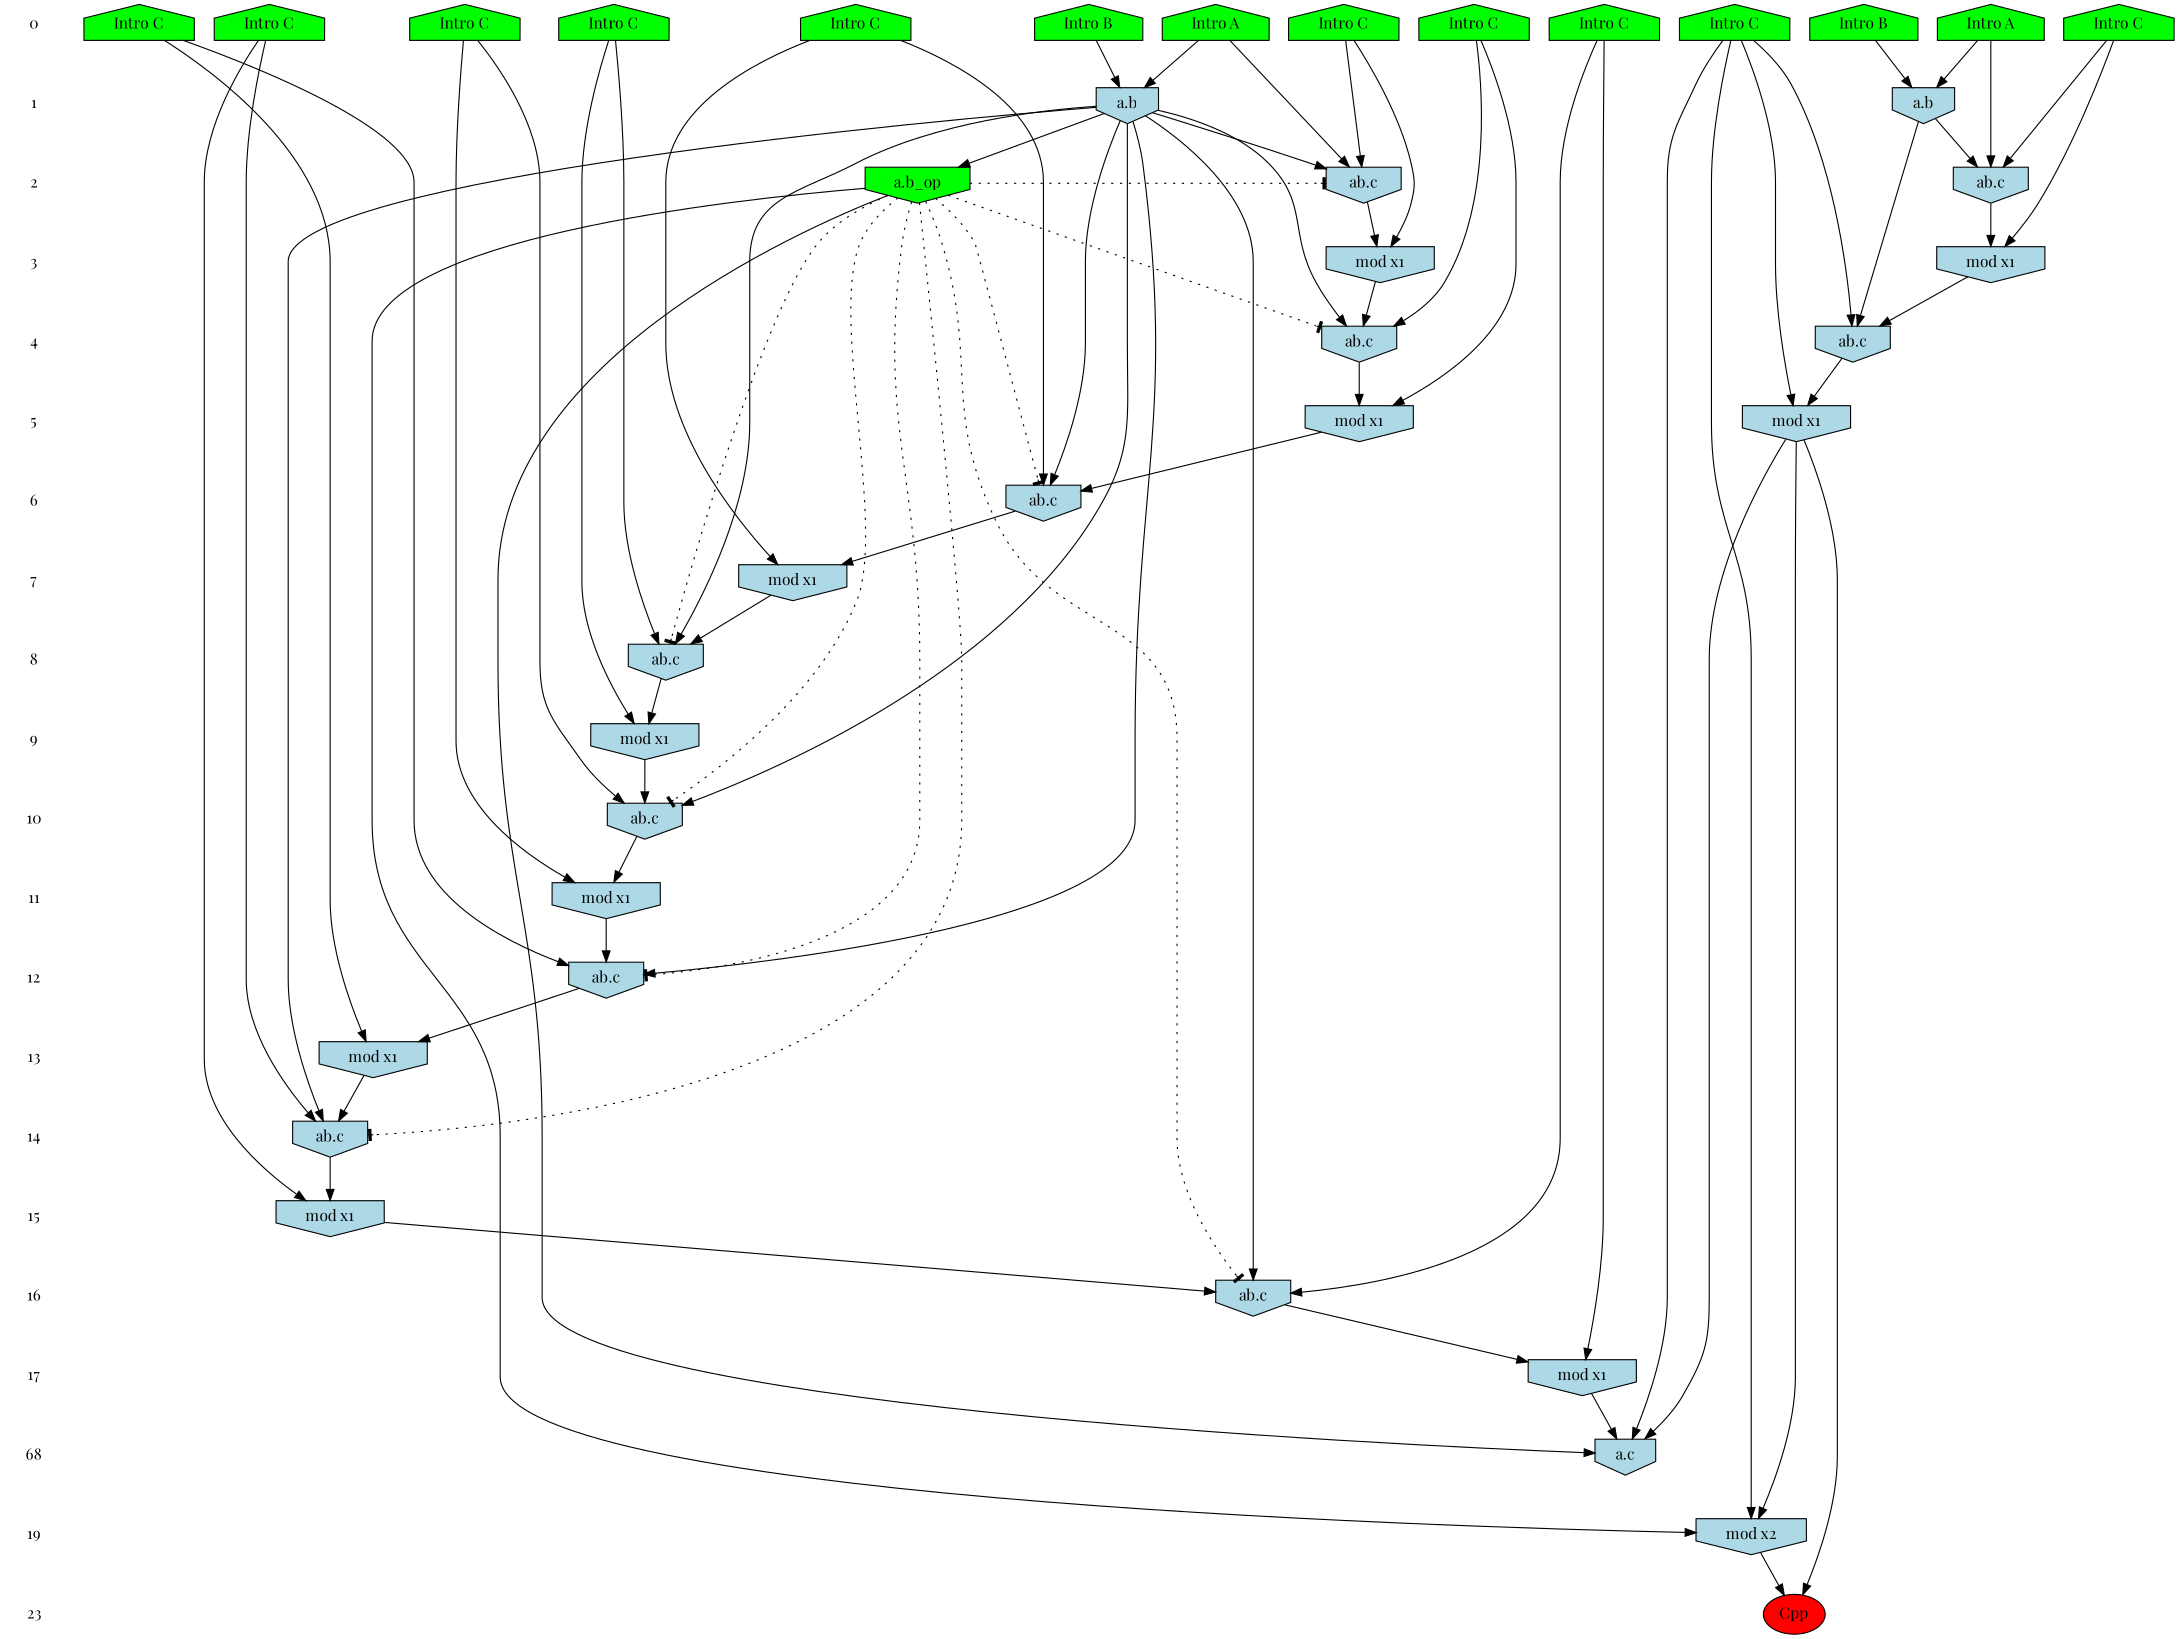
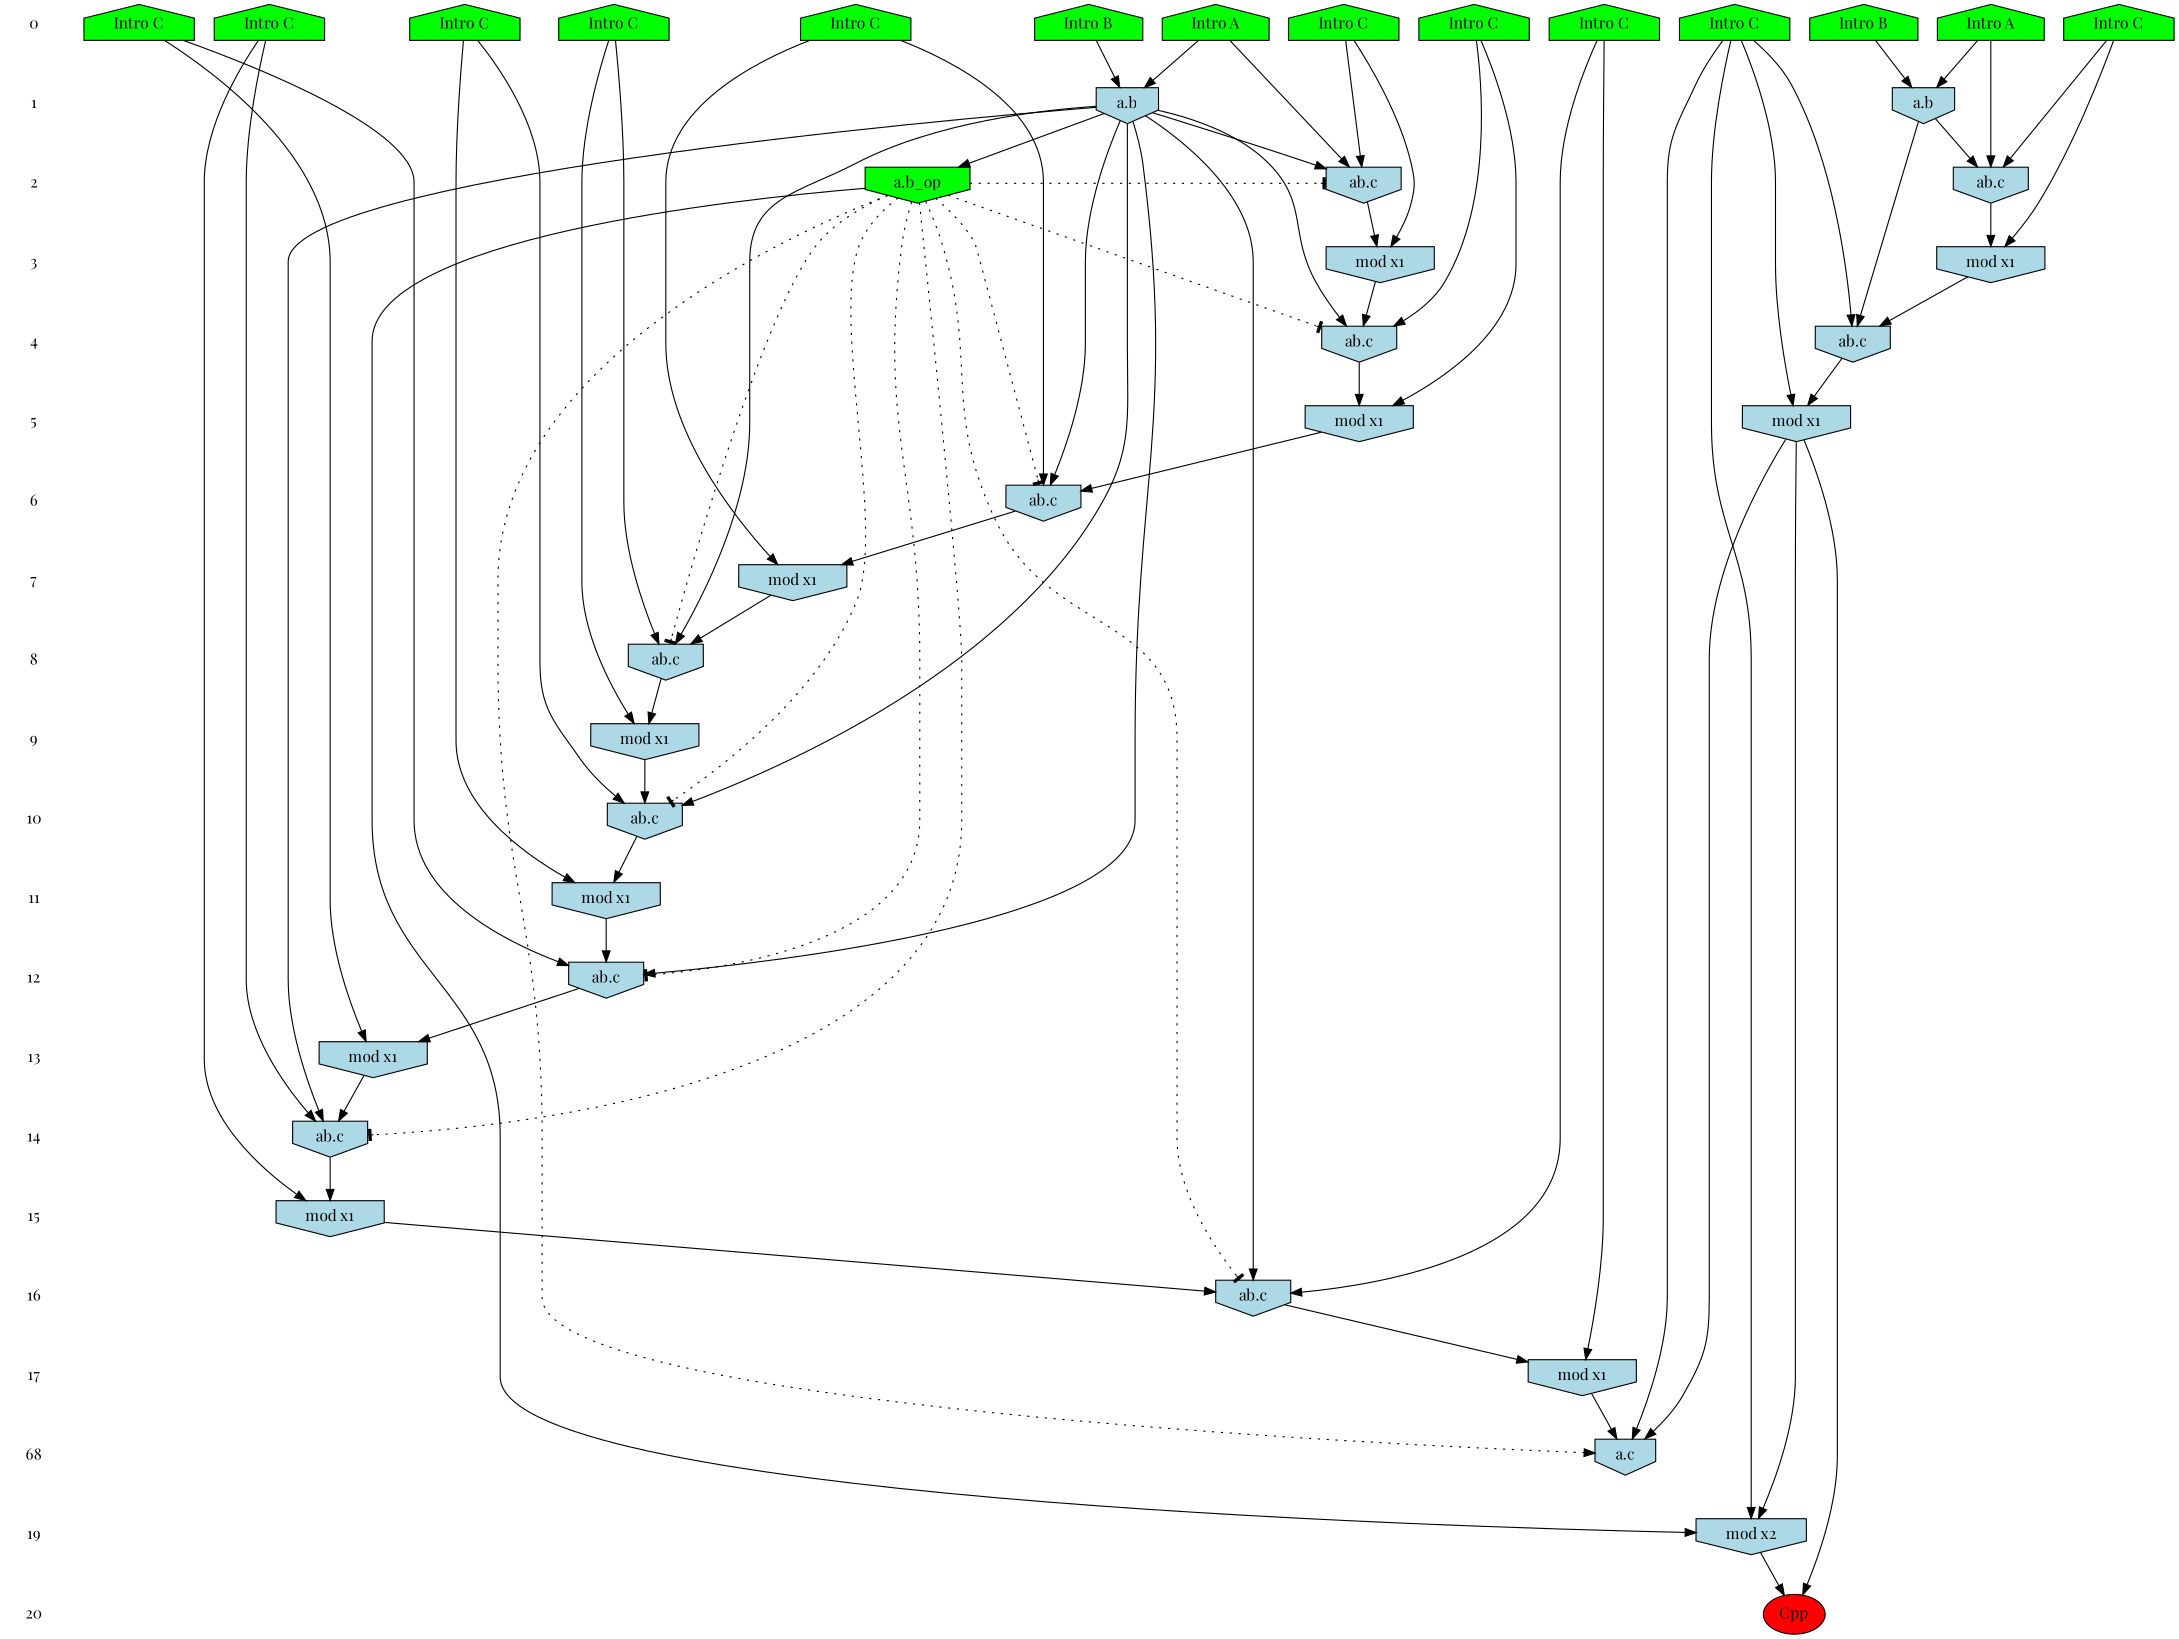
  digraph {
    fontname="Playfair Display"
    ranksep=.5
    node [fontname="Playfair Display" shape=invhouse fillcolor=lightblue style=filled]
    edge [fontname="Playfair Display"]
    0 [shape=plaintext fillcolor="" style=""]
    n2 [fillcolor=green label="Intro A" shape=house]
    n3 [fillcolor=green label="Intro A" shape=house]
    n4 [fillcolor=green label="Intro B" shape=house]
    n5 [fillcolor=green label="Intro B" shape=house]
    n6 [fillcolor=green label="Intro C" shape=house]
    n7 [fillcolor=green label="Intro C" shape=house]
    n8 [fillcolor=green label="Intro C" shape=house]
    n9 [fillcolor=green label="Intro C" shape=house]
    n10 [fillcolor=green label="Intro C" shape=house]
    n11 [fillcolor=green label="Intro C" shape=house]
    n12 [fillcolor=green label="Intro C" shape=house]
    n13 [fillcolor=green label="Intro C" shape=house]
    n14 [fillcolor=green label="Intro C" shape=house]
    n15 [fillcolor=green label="Intro C" shape=house]
    1 [shape=plaintext fillcolor="" style=""]
    n17 [label="a.b"]
    n18 [label="a.b"]
    2 [shape=plaintext fillcolor="" style=""]
    n20 [label="ab.c"]
    n21 [label="ab.c"]
    n22 [fillcolor=green label="a.b_op"]
    3 [shape=plaintext fillcolor="" style=""]
    n24 [label="mod x1"]
    n25 [label="mod x1"]
    4 [shape=plaintext fillcolor="" style=""]
    n27 [label="ab.c"]
    n28 [label="ab.c"]
    5 [shape=plaintext fillcolor="" style=""]
    n30 [label="mod x1"]
    n31 [label="mod x1"]
    6 [shape=plaintext fillcolor="" style=""]
    n33 [label="ab.c"]
    7 [shape=plaintext fillcolor="" style=""]
    n35 [label="mod x1"]
    8 [shape=plaintext fillcolor="" style=""]
    n37 [label="ab.c"]
    14 [shape=plaintext fillcolor="" style=""]
    n39 [label="ab.c"]
    9 [shape=plaintext fillcolor="" style=""]
    n41 [label="mod x1"]
    10 [shape=plaintext fillcolor="" style=""]
    n43 [label="ab.c"]
    11 [shape=plaintext fillcolor="" style=""]
    n45 [label="mod x1"]
    12 [shape=plaintext fillcolor="" style=""]
    n47 [label="ab.c"]
    13 [shape=plaintext fillcolor="" style=""]
    n49 [label="mod x1"]
    15 [shape=plaintext fillcolor="" style=""]
    n51 [label="mod x1"]
    16 [shape=plaintext fillcolor="" style=""]
    n53 [label="ab.c"]
    17 [shape=plaintext fillcolor="" style=""]
    n55 [label="mod x1"]
    n56 [label=68 shape=plaintext fillcolor="" style=""]
    n57 [label="a.c"]
    19 [shape=plaintext fillcolor="" style=""]
    n59 [label="mod x2"]
-   20 [shape=plaintext label=23 fillcolor="" style=""]
+   20 [shape=plaintext fillcolor="" style=""]
    n61 [fillcolor=red label=Cpp shape=""]
    subgraph sub_1 {
      rank=same
      0
      n2
      n3
      n4
      n5
      n6
      n7
      n8
      n9
      n10
      n11
      n12
      n13
      n14
      n15
    }
    subgraph sub_2 {
      rank=same
      1
      n17
      n18
    }
    subgraph sub_3 {
      rank=same
      2
      n20
      n21
      n22
    }
    subgraph sub_4 {
      rank=same
      3
      n24
      n25
    }
    subgraph sub_5 {
      rank=same
      4
      n27
      n28
    }
    subgraph sub_6 {
      rank=same
      5
      n30
      n31
    }
    subgraph sub_7 {
      rank=same
      6
      n33
    }
    subgraph sub_8 {
      rank=same
      7
      n35
    }
    subgraph sub_9 {
      rank=same
      8
      n37
    }
    subgraph sub_10 {
      rank=same
      14
      n39
    }
    subgraph sub_11 {
      rank=same
      9
      n41
    }
    subgraph sub_12 {
      rank=same
      10
      n43
    }
    subgraph sub_13 {
      rank=same
      11
      n45
    }
    subgraph sub_14 {
      rank=same
      12
      n47
    }
    subgraph sub_15 {
      rank=same
      13
      n49
    }
    subgraph sub_16 {
      rank=same
      15
      n51
    }
    subgraph sub_17 {
      rank=same
      16
      n53
    }
    subgraph sub_18 {
      rank=same
      17
      n55
    }
    subgraph sub_19 {
      rank=same
      n56
      n57
    }
    subgraph sub_20 {
      rank=same
      19
      n59
    }
    subgraph sub_21 {
      rank=same
      20
      n61
    }
    0 -> 1 [style=invis]
    n2 -> n18
    n2 -> n21
    n3 -> n17
    n3 -> n20
    n4 -> n17
    n5 -> n18
    n6 -> n20
    n6 -> n24
    n7 -> n37
    n7 -> n41
    n8 -> n39
    n8 -> n51
    n9 -> n21
    n9 -> n25
    n10 -> n28
    n10 -> n31
    n10 -> n57
    n10 -> n59
    n11 -> n53
    n11 -> n55
    n12 -> n27
    n12 -> n30
    n13 -> n47
    n13 -> n49
    n14 -> n43
    n14 -> n45
    n15 -> n33
    n15 -> n35
    1 -> 2 [style=invis]
    n17 -> n20
    n17 -> n22
    n17 -> n27
    n17 -> n33
    n17 -> n37
    n17 -> n39
    n17 -> n43
    n17 -> n47
    n17 -> n53
    n18 -> n21
    n18 -> n28
    2 -> 3 [style=invis]
    n20 -> n24
    n21 -> n25
    n22 -> n20 [arrowhead=tee style=dotted]
    n22 -> n27 [arrowhead=tee style=dotted]
    n22 -> n33 [arrowhead=tee style=dotted]
    n22 -> n37 [arrowhead=tee style=dotted]
    n22 -> n39 [arrowhead=tee style=dotted]
    n22 -> n43 [arrowhead=tee style=dotted]
    n22 -> n47 [arrowhead=tee style=dotted]
    n22 -> n53 [arrowhead=tee style=dotted]
-   n22 -> n57
+   n22 -> n57 [style=dotted]
    n22 -> n59
    3 -> 4 [style=invis]
    n24 -> n27
    n25 -> n28
    4 -> 5 [style=invis]
    n27 -> n30
    n28 -> n31
    5 -> 6 [style=invis]
    n30 -> n33
    n31 -> n57
    n31 -> n59
    n31 -> n61
    6 -> 7 [style=invis]
    n33 -> n35
    7 -> 8 [style=invis]
    n35 -> n37
    8 -> 9 [style=invis]
    n37 -> n41
    14 -> 15 [style=invis]
    n39 -> n51
    9 -> 10 [style=invis]
    n41 -> n43
    10 -> 11 [style=invis]
    n43 -> n45
    11 -> 12 [style=invis]
    n45 -> n47
    12 -> 13 [style=invis]
    n47 -> n49
    13 -> 14 [style=invis]
    n49 -> n39
    15 -> 16 [style=invis]
    n51 -> n53
    16 -> 17 [style=invis]
    n53 -> n55
    17 -> n56 [style=invis]
    n55 -> n57
    n56 -> 19 [style=invis]
    19 -> 20 [style=invis]
    n59 -> n61
  }
